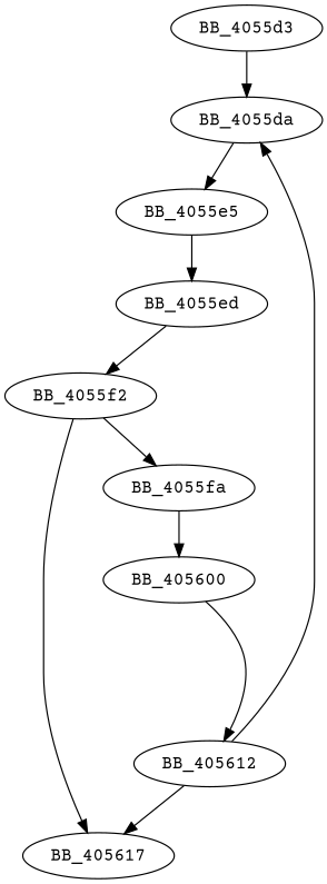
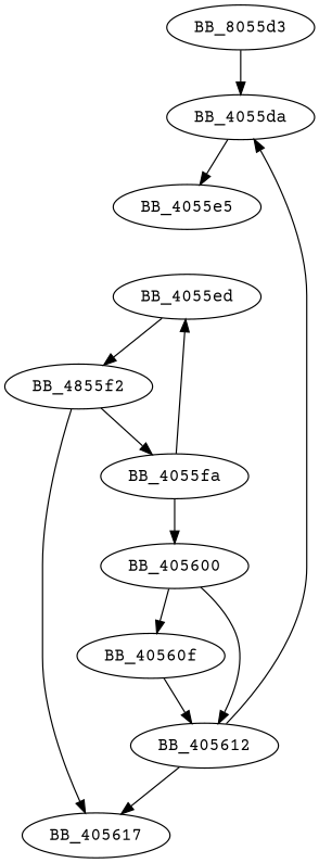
  digraph {
    fontname="Courier Prime"
    node [fontname="Courier Prime"]
    edge [fontname="Courier Prime"]
-   BB_4055d3
+   BB_4055d3 [label=BB_8055d3]
    BB_4055da
    BB_4055e5
    BB_4055ed
-   BB_4055f2
+   BB_4055f2 [label=BB_4855f2]
    BB_405617
    BB_4055fa
    BB_405600
+   BB_40560f
    BB_405612
    BB_4055d3 -> BB_4055da
    BB_4055da -> BB_4055e5
-   BB_4055e5 -> BB_4055ed
+   BB_4055fa -> BB_4055ed
    BB_4055ed -> BB_4055f2
    BB_4055f2 -> BB_405617
    BB_4055f2 -> BB_4055fa
    BB_4055fa -> BB_405600
+   BB_405600 -> BB_40560f
    BB_405600 -> BB_405612
+   BB_40560f -> BB_405612
    BB_405612 -> BB_4055da
    BB_405612 -> BB_405617
  }
